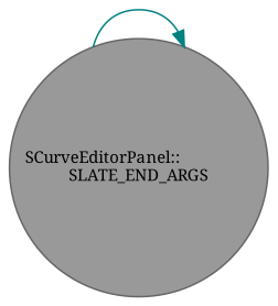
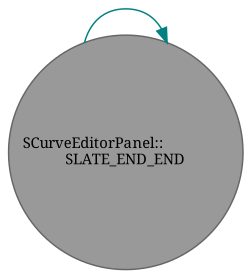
  digraph {
    rankdir=LR
    fontname="Noto Serif"
-   n1 [color=gray40 fillcolor=grey60 fontcolor=black fontname="Noto Serif" fontsize=10 height=0.2 label="SCurveEditorPanel::\lSLATE_END_ARGS" shape=circle style=filled width=0.4]
+   n1 [color=gray40 fillcolor=grey60 fontcolor=black fontname="Noto Serif" fontsize=10 height=0.2 label="SCurveEditorPanel::\lSLATE_END_END" shape=circle style=filled width=0.4]
    n1 -> n1 [color=teal fontname="Noto Serif" fontsize=10 labelfontname=Helvetica labelfontsize=10 style=solid]
  }
